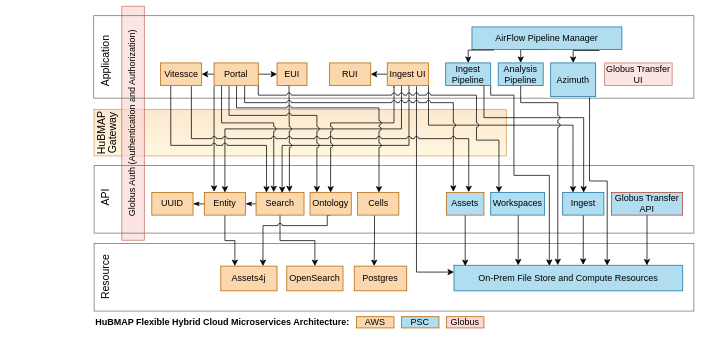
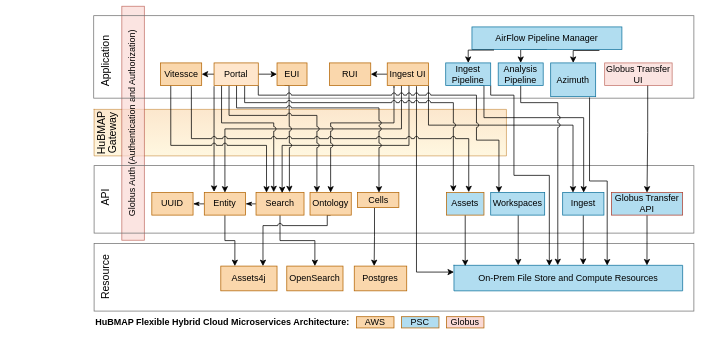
  <mxCell id="0" />
  <mxCell id="1" parent="0" />
  <mxCell id="2" value="" style="shape=partialRectangle;whiteSpace=wrap;html=1;top=1;left=1;fillColor=#FAD7AC;rounded=0;fontSize=12;strokeColor=#b46504;gradientColor=#FFF2CC;opacity=60;align=right;verticalAlign=top;" vertex="1" parent="1"><mxGeometry x="125" y="145" width="550" height="62" as="geometry" /></mxCell>
  <mxCell id="3" value="Globus Auth (Authentication and Authorization)" style="rounded=0;whiteSpace=wrap;html=1;fillColor=#fad9d5;strokeColor=#ae4132;rotation=-90;opacity=70;" vertex="1" parent="1"><mxGeometry x="20.95" y="148.45" width="312.09" height="30" as="geometry" /></mxCell>
  <mxCell id="4" value="" style="rounded=0;whiteSpace=wrap;html=1;fillColor=none;strokeColor=#737373;" vertex="1" parent="1"><mxGeometry x="124.5" y="20" width="800.5" height="110" as="geometry" /></mxCell>
  <mxCell id="5" value="" style="rounded=0;whiteSpace=wrap;html=1;fillColor=none;strokeColor=#737373;" vertex="1" parent="1"><mxGeometry x="125" y="324" width="800" height="90" as="geometry" /></mxCell>
  <mxCell id="6" value="On-Prem File Store and Compute Resources" style="shape=partialRectangle;whiteSpace=wrap;html=1;bottom=1;right=1;fillColor=#b1ddf0;rounded=0;strokeColor=#10739E;" vertex="1" parent="1"><mxGeometry x="605" y="353" width="305" height="34" as="geometry" /></mxCell>
  <mxCell id="7" value="" style="rounded=0;whiteSpace=wrap;html=1;fillColor=none;strokeColor=#737373;shadow=0;" vertex="1" parent="1"><mxGeometry x="125" y="220" width="800" height="90" as="geometry" /></mxCell>
+ <mxCell id="8" style="edgeStyle=orthogonalEdgeStyle;rounded=0;orthogonalLoop=1;jettySize=auto;html=1;exitX=0.638;exitY=0.993;exitDx=0;exitDy=0;entryX=0.5;entryY=0;entryDx=0;entryDy=0;exitPerimeter=0;" edge="1" parent="1" source="9" target="13"><mxGeometry relative="1" as="geometry"><Array as="points"><mxPoint x="863" y="176" /><mxPoint x="863" y="176" /></Array></mxGeometry></mxCell>
  <mxCell id="9" value="Globus Transfer UI" style="rounded=0;whiteSpace=wrap;html=1;fillColor=#fad9d5;strokeColor=#ae4132;opacity=70;" vertex="1" parent="1"><mxGeometry x="806" y="83" width="90" height="30" as="geometry" /></mxCell>
  <mxCell id="10" value="OpenSearch" style="rounded=0;whiteSpace=wrap;html=1;fillColor=#fad7ac;strokeColor=#b46504;" vertex="1" parent="1"><mxGeometry x="382" y="354" width="75" height="33" as="geometry" /></mxCell>
  <mxCell id="11" value="Assets4j" style="rounded=0;whiteSpace=wrap;html=1;fillColor=#fad7ac;strokeColor=#b46504;" vertex="1" parent="1"><mxGeometry x="294" y="354" width="75" height="33" as="geometry" /></mxCell>
  <mxCell id="12" style="edgeStyle=orthogonalEdgeStyle;rounded=0;orthogonalLoop=1;jettySize=auto;html=1;exitX=0.5;exitY=1;exitDx=0;exitDy=0;entryX=0.844;entryY=0.004;entryDx=0;entryDy=0;entryPerimeter=0;" edge="1" parent="1" source="13" target="6"><mxGeometry relative="1" as="geometry"><mxPoint x="862" y="346" as="targetPoint" /></mxGeometry></mxCell>
  <mxCell id="13" value="Globus Transfer API" style="rounded=0;whiteSpace=wrap;html=1;fillColor=#B1DDF0;strokeColor=#ae4132;" vertex="1" parent="1"><mxGeometry x="815" y="256" width="95" height="30" as="geometry" /></mxCell>
  <mxCell id="14" value="&lt;font style=&quot;font-size: 14px;&quot;&gt;Resource&lt;/font&gt;" style="text;html=1;resizable=0;autosize=1;align=center;verticalAlign=middle;points=[];fillColor=none;strokeColor=none;rounded=0;fontSize=24;rotation=270;" vertex="1" parent="1"><mxGeometry x="97" y="349" width="80" height="40" as="geometry" /></mxCell>
  <mxCell id="15" value="&lt;font style=&quot;font-size: 14px;&quot;&gt;API&lt;br&gt;&lt;/font&gt;" style="text;html=1;resizable=0;autosize=1;align=center;verticalAlign=middle;points=[];fillColor=none;strokeColor=none;rounded=0;fontSize=24;rotation=270;" vertex="1" parent="1"><mxGeometry x="112" y="243" width="50" height="40" as="geometry" /></mxCell>
  <mxCell id="16" value="&lt;font style=&quot;font-size: 14px;&quot;&gt;Application&lt;br&gt;&lt;/font&gt;" style="text;html=1;resizable=0;autosize=1;align=center;verticalAlign=middle;points=[];fillColor=none;strokeColor=none;rounded=0;fontSize=24;rotation=270;" vertex="1" parent="1"><mxGeometry x="92" y="61" width="90" height="40" as="geometry" /></mxCell>
  <mxCell id="17" style="edgeStyle=orthogonalEdgeStyle;rounded=0;jumpStyle=arc;orthogonalLoop=1;jettySize=auto;html=1;exitX=0;exitY=0.5;exitDx=0;exitDy=0;entryX=1;entryY=0.5;entryDx=0;entryDy=0;fontSize=16;endArrow=classicThin;endFill=1;" edge="1" parent="1" source="19" target="20"><mxGeometry relative="1" as="geometry" /></mxCell>
  <mxCell id="18" style="edgeStyle=orthogonalEdgeStyle;rounded=0;orthogonalLoop=1;jettySize=auto;html=1;exitX=0.5;exitY=1;exitDx=0;exitDy=0;entryX=0.25;entryY=0;entryDx=0;entryDy=0;" edge="1" parent="1" source="19" target="11"><mxGeometry relative="1" as="geometry" /></mxCell>
  <mxCell id="19" value="Entity" style="rounded=0;whiteSpace=wrap;html=1;fillColor=#fad7ac;strokeColor=#b46504;" vertex="1" parent="1"><mxGeometry x="272" y="256" width="55" height="30" as="geometry" /></mxCell>
  <mxCell id="20" value="UUID" style="rounded=0;whiteSpace=wrap;html=1;fillColor=#fad7ac;strokeColor=#b46504;" vertex="1" parent="1"><mxGeometry x="202" y="256" width="55" height="30" as="geometry" /></mxCell>
  <mxCell id="21" style="edgeStyle=orthogonalEdgeStyle;rounded=0;jumpStyle=arc;orthogonalLoop=1;jettySize=auto;html=1;exitX=0;exitY=0.5;exitDx=0;exitDy=0;entryX=1;entryY=0.5;entryDx=0;entryDy=0;fontSize=16;endArrow=classicThin;endFill=1;" edge="1" parent="1" source="23" target="19"><mxGeometry relative="1" as="geometry" /></mxCell>
  <mxCell id="22" style="edgeStyle=orthogonalEdgeStyle;rounded=0;orthogonalLoop=1;jettySize=auto;html=1;exitX=0.5;exitY=1;exitDx=0;exitDy=0;" edge="1" parent="1" source="23" target="10"><mxGeometry relative="1" as="geometry" /></mxCell>
  <mxCell id="23" value="Search" style="rounded=0;whiteSpace=wrap;html=1;fillColor=#fad7ac;strokeColor=#b46504;" vertex="1" parent="1"><mxGeometry x="341" y="256" width="64" height="30" as="geometry" /></mxCell>
  <mxCell id="24" style="edgeStyle=orthogonalEdgeStyle;rounded=0;orthogonalLoop=1;jettySize=auto;html=1;exitX=0.5;exitY=1;exitDx=0;exitDy=0;entryX=0.281;entryY=0;entryDx=0;entryDy=0;entryPerimeter=0;" edge="1" parent="1" source="25" target="6"><mxGeometry relative="1" as="geometry"><mxPoint x="701" y="346" as="targetPoint" /><Array as="points"><mxPoint x="690" y="353" /></Array></mxGeometry></mxCell>
  <mxCell id="25" value="Workspaces" style="rounded=0;whiteSpace=wrap;html=1;fillColor=#b1ddf0;strokeColor=#10739e;" vertex="1" parent="1"><mxGeometry x="654" y="256" width="72" height="30" as="geometry" /></mxCell>
  <mxCell id="26" style="edgeStyle=orthogonalEdgeStyle;rounded=0;orthogonalLoop=1;jettySize=auto;html=1;exitX=0.5;exitY=1;exitDx=0;exitDy=0;entryX=0.565;entryY=-0.018;entryDx=0;entryDy=0;entryPerimeter=0;" edge="1" parent="1" source="27" target="6"><mxGeometry relative="1" as="geometry" /></mxCell>
  <mxCell id="27" value="Ingest" style="rounded=0;whiteSpace=wrap;html=1;fillColor=#b1ddf0;strokeColor=#10739e;" vertex="1" parent="1"><mxGeometry x="750" y="256" width="55" height="30" as="geometry" /></mxCell>
  <mxCell id="28" style="edgeStyle=orthogonalEdgeStyle;rounded=0;orthogonalLoop=1;jettySize=auto;html=1;exitX=0.409;exitY=1.01;exitDx=0;exitDy=0;entryX=0.379;entryY=0;entryDx=0;entryDy=0;entryPerimeter=0;exitPerimeter=0;" edge="1" parent="1" source="29" target="71"><mxGeometry relative="1" as="geometry"><Array as="points" /></mxGeometry></mxCell>
- <mxCell id="29" value="Cells" style="rounded=0;whiteSpace=wrap;html=1;fillColor=#fad7ac;strokeColor=#b46504;" vertex="1" parent="1"><mxGeometry x="476.5" y="256" width="55" height="30" as="geometry" /></mxCell>
+ <mxCell id="29" value="Cells" style="rounded=0;whiteSpace=wrap;html=1;fillColor=#fad7ac;strokeColor=#b46504;" vertex="1" parent="1"><mxGeometry x="476.5" y="256" width="55" height="20" as="geometry" /></mxCell>
  <mxCell id="30" style="edgeStyle=orthogonalEdgeStyle;rounded=0;orthogonalLoop=1;jettySize=auto;html=1;exitX=0.5;exitY=1;exitDx=0;exitDy=0;entryX=0.75;entryY=0;entryDx=0;entryDy=0;jumpStyle=arc;" edge="1" parent="1" source="31" target="11"><mxGeometry relative="1" as="geometry"><Array as="points"><mxPoint x="436" y="300" /><mxPoint x="350" y="300" /></Array></mxGeometry></mxCell>
  <mxCell id="31" value="Ontology" style="rounded=0;whiteSpace=wrap;html=1;fillColor=#fad7ac;strokeColor=#b46504;" vertex="1" parent="1"><mxGeometry x="413" y="256" width="55" height="30" as="geometry" /></mxCell>
  <mxCell id="32" style="edgeStyle=orthogonalEdgeStyle;rounded=0;orthogonalLoop=1;jettySize=auto;html=1;exitX=0;exitY=0.5;exitDx=0;exitDy=0;entryX=1;entryY=0.5;entryDx=0;entryDy=0;" edge="1" parent="1" source="38" target="39"><mxGeometry relative="1" as="geometry" /></mxCell>
  <mxCell id="33" style="edgeStyle=orthogonalEdgeStyle;rounded=0;orthogonalLoop=1;jettySize=auto;html=1;exitX=0.5;exitY=1;exitDx=0;exitDy=0;entryX=0.544;entryY=0.02;entryDx=0;entryDy=0;entryPerimeter=0;" edge="1" parent="1" source="38" target="23"><mxGeometry relative="1" as="geometry"><Array as="points"><mxPoint x="545" y="113" /><mxPoint x="545" y="193" /><mxPoint x="376" y="193" /></Array></mxGeometry></mxCell>
  <mxCell id="34" style="edgeStyle=orthogonalEdgeStyle;rounded=0;orthogonalLoop=1;jettySize=auto;html=1;exitX=0.345;exitY=1.005;exitDx=0;exitDy=0;exitPerimeter=0;entryX=0.5;entryY=0;entryDx=0;entryDy=0;" edge="1" parent="1" source="38" target="19"><mxGeometry relative="1" as="geometry"><mxPoint x="535" y="108" as="sourcePoint" /><mxPoint x="300.029" y="251" as="targetPoint" /><Array as="points"><mxPoint x="535" y="171" /><mxPoint x="300" y="171" /></Array></mxGeometry></mxCell>
  <mxCell id="35" style="edgeStyle=orthogonalEdgeStyle;rounded=0;orthogonalLoop=1;jettySize=auto;html=1;" edge="1" parent="1"><mxGeometry relative="1" as="geometry"><mxPoint x="555" y="114" as="sourcePoint" /><mxPoint x="605" y="362" as="targetPoint" /><Array as="points"><mxPoint x="555" y="114" /><mxPoint x="555" y="362" /></Array></mxGeometry></mxCell>
  <mxCell id="36" style="edgeStyle=orthogonalEdgeStyle;rounded=0;orthogonalLoop=1;jettySize=auto;html=1;jumpStyle=arc;" edge="1" parent="1" target="31"><mxGeometry relative="1" as="geometry"><mxPoint x="525" y="116" as="sourcePoint" /><Array as="points"><mxPoint x="525" y="114" /><mxPoint x="525" y="163" /><mxPoint x="441" y="163" /></Array></mxGeometry></mxCell>
  <mxCell id="37" style="edgeStyle=orthogonalEdgeStyle;rounded=0;orthogonalLoop=1;jettySize=auto;html=1;exitX=1;exitY=1;exitDx=0;exitDy=0;entryX=0.25;entryY=0;entryDx=0;entryDy=0;jumpStyle=arc;" edge="1" parent="1" source="38" target="27"><mxGeometry relative="1" as="geometry"><Array as="points"><mxPoint x="571" y="166" /><mxPoint x="764" y="166" /></Array></mxGeometry></mxCell>
  <mxCell id="38" value="Ingest UI" style="rounded=0;whiteSpace=wrap;html=1;fillColor=#fad7ac;strokeColor=#b46504;" vertex="1" parent="1"><mxGeometry x="516" y="83" width="55" height="30" as="geometry" /></mxCell>
  <mxCell id="39" value="RUI" style="rounded=0;whiteSpace=wrap;html=1;fillColor=#fad7ac;strokeColor=#b46504;" vertex="1" parent="1"><mxGeometry x="439" y="83" width="55" height="30" as="geometry" /></mxCell>
  <mxCell id="40" style="edgeStyle=orthogonalEdgeStyle;rounded=0;orthogonalLoop=1;jettySize=auto;html=1;exitX=0.25;exitY=1;exitDx=0;exitDy=0;entryX=0.7;entryY=-0.02;entryDx=0;entryDy=0;jumpStyle=arc;entryPerimeter=0;" edge="1" parent="1" source="41" target="23"><mxGeometry relative="1" as="geometry"><Array as="points"><mxPoint x="385" y="113" /><mxPoint x="385" y="238" /></Array></mxGeometry></mxCell>
  <mxCell id="41" value="EUI" style="rounded=0;whiteSpace=wrap;html=1;fillColor=#fad7ac;strokeColor=#b46504;" vertex="1" parent="1"><mxGeometry x="369" y="83" width="40" height="30" as="geometry" /></mxCell>
  <mxCell id="42" style="edgeStyle=orthogonalEdgeStyle;rounded=0;orthogonalLoop=1;jettySize=auto;html=1;exitX=0.75;exitY=1;exitDx=0;exitDy=0;" edge="1" parent="1" source="44" target="27"><mxGeometry relative="1" as="geometry"><Array as="points"><mxPoint x="645" y="113" /><mxPoint x="645" y="156" /><mxPoint x="778" y="156" /></Array></mxGeometry></mxCell>
  <mxCell id="43" style="edgeStyle=orthogonalEdgeStyle;rounded=0;orthogonalLoop=1;jettySize=auto;html=1;exitX=1;exitY=1;exitDx=0;exitDy=0;entryX=0.417;entryY=0.021;entryDx=0;entryDy=0;entryPerimeter=0;" edge="1" parent="1" source="44" target="6"><mxGeometry relative="1" as="geometry"><Array as="points"><mxPoint x="654" y="126" /><mxPoint x="685" y="126" /><mxPoint x="685" y="233" /><mxPoint x="732" y="233" /></Array></mxGeometry></mxCell>
  <mxCell id="44" value="Ingest Pipeline" style="rounded=0;whiteSpace=wrap;html=1;fillColor=#b1ddf0;strokeColor=#10739e;" vertex="1" parent="1"><mxGeometry x="594" y="83" width="60" height="30" as="geometry" /></mxCell>
  <mxCell id="45" style="edgeStyle=orthogonalEdgeStyle;rounded=0;orthogonalLoop=1;jettySize=auto;html=1;exitX=0.85;exitY=1.048;exitDx=0;exitDy=0;entryX=0.5;entryY=0;entryDx=0;entryDy=0;exitPerimeter=0;" edge="1" parent="1" source="51" target="49"><mxGeometry relative="1" as="geometry" /></mxCell>
  <mxCell id="46" style="edgeStyle=orthogonalEdgeStyle;rounded=0;orthogonalLoop=1;jettySize=auto;html=1;exitX=0.5;exitY=1;exitDx=0;exitDy=0;entryX=0.454;entryY=-0.006;entryDx=0;entryDy=0;entryPerimeter=0;jumpStyle=arc;" edge="1" parent="1" source="47" target="6"><mxGeometry relative="1" as="geometry"><Array as="points"><mxPoint x="694" y="136" /><mxPoint x="744" y="136" /></Array></mxGeometry></mxCell>
  <mxCell id="47" value="Analysis Pipeline" style="rounded=0;whiteSpace=wrap;html=1;fillColor=#b1ddf0;strokeColor=#10739e;" vertex="1" parent="1"><mxGeometry x="664" y="83" width="60" height="30" as="geometry" /></mxCell>
  <mxCell id="48" style="edgeStyle=orthogonalEdgeStyle;rounded=0;orthogonalLoop=1;jettySize=auto;html=1;exitX=0.864;exitY=1.024;exitDx=0;exitDy=0;entryX=0.67;entryY=0.006;entryDx=0;entryDy=0;entryPerimeter=0;exitPerimeter=0;" edge="1" parent="1" source="49" target="6"><mxGeometry relative="1" as="geometry" /></mxCell>
  <mxCell id="49" value="Azimuth" style="rounded=0;whiteSpace=wrap;html=1;fillColor=#b1ddf0;strokeColor=#10739e;" vertex="1" parent="1"><mxGeometry x="734" y="83" width="60" height="45" as="geometry" /></mxCell>
  <mxCell id="50" style="edgeStyle=orthogonalEdgeStyle;rounded=0;orthogonalLoop=1;jettySize=auto;html=1;exitX=0.5;exitY=1;exitDx=0;exitDy=0;entryX=0.5;entryY=0;entryDx=0;entryDy=0;" edge="1" parent="1" source="51" target="47"><mxGeometry relative="1" as="geometry" /></mxCell>
  <mxCell id="51" value="AirFlow Pipeline Manager" style="rounded=0;whiteSpace=wrap;html=1;fillColor=#b1ddf0;strokeColor=#10739e;" vertex="1" parent="1"><mxGeometry x="629" y="35" width="200" height="30" as="geometry" /></mxCell>
  <mxCell id="52" style="edgeStyle=orthogonalEdgeStyle;rounded=0;orthogonalLoop=1;jettySize=auto;html=1;jumpStyle=none;" edge="1" parent="1"><mxGeometry relative="1" as="geometry"><Array as="points"><mxPoint x="285" y="255" /></Array><mxPoint x="285" y="114" as="sourcePoint" /><mxPoint x="285" y="255" as="targetPoint" /></mxGeometry></mxCell>
  <mxCell id="53" style="edgeStyle=orthogonalEdgeStyle;rounded=0;orthogonalLoop=1;jettySize=auto;html=1;entryX=0.369;entryY=-0.02;entryDx=0;entryDy=0;jumpStyle=arc;entryPerimeter=0;" edge="1" parent="1" target="23"><mxGeometry relative="1" as="geometry"><Array as="points"><mxPoint x="295" y="113" /><mxPoint x="295" y="163" /><mxPoint x="365" y="163" /></Array><mxPoint x="295" y="113" as="sourcePoint" /></mxGeometry></mxCell>
  <mxCell id="54" style="edgeStyle=orthogonalEdgeStyle;rounded=0;orthogonalLoop=1;jettySize=auto;html=1;entryX=0.167;entryY=-0.007;entryDx=0;entryDy=0;jumpStyle=arc;entryPerimeter=0;" edge="1" parent="1" target="31"><mxGeometry relative="1" as="geometry"><mxPoint x="305" y="113" as="sourcePoint" /><Array as="points"><mxPoint x="305" y="113" /><mxPoint x="305" y="153" /><mxPoint x="422" y="153" /></Array></mxGeometry></mxCell>
  <mxCell id="55" style="edgeStyle=orthogonalEdgeStyle;rounded=0;orthogonalLoop=1;jettySize=auto;html=1;jumpStyle=arc;" edge="1" parent="1" target="29"><mxGeometry relative="1" as="geometry"><mxPoint x="315" y="113" as="sourcePoint" /><Array as="points"><mxPoint x="315" y="113" /><mxPoint x="315" y="143" /><mxPoint x="505" y="143" /></Array></mxGeometry></mxCell>
  <mxCell id="56" style="edgeStyle=orthogonalEdgeStyle;rounded=0;orthogonalLoop=1;jettySize=auto;html=1;exitX=0.692;exitY=0.986;exitDx=0;exitDy=0;entryX=0.183;entryY=-0.038;entryDx=0;entryDy=0;jumpStyle=arc;exitPerimeter=0;entryPerimeter=0;" edge="1" parent="1" source="60" target="65"><mxGeometry relative="1" as="geometry"><Array as="points"><mxPoint x="326" y="136" /><mxPoint x="605" y="136" /><mxPoint x="605" y="255" /></Array></mxGeometry></mxCell>
  <mxCell id="57" style="edgeStyle=orthogonalEdgeStyle;rounded=0;orthogonalLoop=1;jettySize=auto;html=1;exitX=1;exitY=1;exitDx=0;exitDy=0;jumpStyle=arc;" edge="1" parent="1" source="60"><mxGeometry relative="1" as="geometry"><mxPoint x="665" y="256" as="targetPoint" /><Array as="points"><mxPoint x="344" y="126" /><mxPoint x="635" y="126" /><mxPoint x="635" y="186" /><mxPoint x="665" y="186" /></Array></mxGeometry></mxCell>
  <mxCell id="58" style="edgeStyle=orthogonalEdgeStyle;rounded=0;orthogonalLoop=1;jettySize=auto;html=1;exitX=1;exitY=0.5;exitDx=0;exitDy=0;entryX=0;entryY=0.5;entryDx=0;entryDy=0;" edge="1" parent="1" source="60" target="41"><mxGeometry relative="1" as="geometry" /></mxCell>
  <mxCell id="59" style="edgeStyle=orthogonalEdgeStyle;rounded=0;orthogonalLoop=1;jettySize=auto;html=1;exitX=0;exitY=0.5;exitDx=0;exitDy=0;entryX=1;entryY=0.5;entryDx=0;entryDy=0;" edge="1" parent="1" source="60" target="63"><mxGeometry relative="1" as="geometry" /></mxCell>
- <mxCell id="60" value="Portal" style="rounded=0;whiteSpace=wrap;html=1;fillColor=#fad7ac;strokeColor=#b46504;" vertex="1" parent="1"><mxGeometry x="285" y="83" width="59" height="30" as="geometry" /></mxCell>
+ <mxCell id="60" value="Portal" style="rounded=0;whiteSpace=wrap;html=1;fillColor=#ffe6cc;strokeColor=#b46504;" vertex="1" parent="1"><mxGeometry x="285" y="83" width="59" height="30" as="geometry" /></mxCell>
  <mxCell id="61" style="edgeStyle=orthogonalEdgeStyle;rounded=0;orthogonalLoop=1;jettySize=auto;html=1;exitX=0.25;exitY=1;exitDx=0;exitDy=0;jumpStyle=arc;" edge="1" parent="1" source="63"><mxGeometry relative="1" as="geometry"><mxPoint x="355" y="256" as="targetPoint" /><Array as="points"><mxPoint x="227" y="193" /><mxPoint x="355" y="193" /><mxPoint x="355" y="255" /></Array></mxGeometry></mxCell>
  <mxCell id="62" style="edgeStyle=orthogonalEdgeStyle;rounded=0;orthogonalLoop=1;jettySize=auto;html=1;exitX=0.75;exitY=1;exitDx=0;exitDy=0;jumpStyle=arc;entryX=0.594;entryY=-0.019;entryDx=0;entryDy=0;entryPerimeter=0;" edge="1" parent="1" target="65"><mxGeometry relative="1" as="geometry"><mxPoint x="254.75" y="114" as="sourcePoint" /><mxPoint x="625" y="236" as="targetPoint" /><Array as="points"><mxPoint x="255" y="184" /><mxPoint x="625" y="184" /></Array></mxGeometry></mxCell>
  <mxCell id="63" value="Vitessce" style="rounded=0;whiteSpace=wrap;html=1;fillColor=#fad7ac;strokeColor=#b46504;" vertex="1" parent="1"><mxGeometry x="213.5" y="83" width="55" height="30" as="geometry" /></mxCell>
  <mxCell id="64" style="edgeStyle=orthogonalEdgeStyle;rounded=0;orthogonalLoop=1;jettySize=auto;html=1;exitX=0.5;exitY=1;exitDx=0;exitDy=0;" edge="1" parent="1" source="65"><mxGeometry relative="1" as="geometry"><mxPoint x="620" y="354" as="targetPoint" /><Array as="points"><mxPoint x="620" y="354" /></Array></mxGeometry></mxCell>
  <mxCell id="65" value="Assets" style="rounded=0;whiteSpace=wrap;html=1;fillColor=#B1DDF0;strokeColor=#b46504;" vertex="1" parent="1"><mxGeometry x="595" y="256" width="50" height="30" as="geometry" /></mxCell>
  <mxCell id="66" style="edgeStyle=orthogonalEdgeStyle;rounded=0;orthogonalLoop=1;jettySize=auto;html=1;entryX=0.5;entryY=0;entryDx=0;entryDy=0;exitX=0.147;exitY=1.029;exitDx=0;exitDy=0;exitPerimeter=0;" edge="1" parent="1" source="51" target="44"><mxGeometry relative="1" as="geometry"><mxPoint x="704" y="75" as="sourcePoint" /><mxPoint x="704" y="93" as="targetPoint" /><Array as="points" /></mxGeometry></mxCell>
  <mxCell id="67" value="&lt;b&gt;HuBMAP Flexible Hybrid Cloud Microservices Architecture:&lt;/b&gt; " style="text;html=1;resizable=0;autosize=1;align=left;verticalAlign=middle;points=[];fillColor=none;strokeColor=none;rounded=0;" vertex="1" parent="1"><mxGeometry x="124.5" y="414" width="360" height="30" as="geometry" /></mxCell>
  <mxCell id="68" value="AWS" style="rounded=0;whiteSpace=wrap;html=1;fillColor=#fad7ac;strokeColor=#b46504;" vertex="1" parent="1"><mxGeometry x="475" y="421.5" width="50" height="15" as="geometry" /></mxCell>
  <mxCell id="69" value="PSC" style="rounded=0;whiteSpace=wrap;html=1;fillColor=#B1DDF0;strokeColor=#b46504;" vertex="1" parent="1"><mxGeometry x="535" y="421.5" width="50" height="15" as="geometry" /></mxCell>
  <mxCell id="70" value="Globus" style="rounded=0;whiteSpace=wrap;html=1;fillColor=#FAD9D5;strokeColor=#b46504;" vertex="1" parent="1"><mxGeometry x="595" y="421.5" width="50" height="15" as="geometry" /></mxCell>
  <mxCell id="71" value="Postgres" style="rounded=0;whiteSpace=wrap;html=1;fillColor=#fad7ac;strokeColor=#b46504;" vertex="1" parent="1"><mxGeometry x="472" y="354" width="70" height="33" as="geometry" /></mxCell>
  <mxCell id="72" value="&lt;div style=&quot;line-height: 50%;&quot;&gt;&lt;font style=&quot;font-size: 14px;&quot;&gt;HuBMAP&lt;/font&gt;&lt;/div&gt;&lt;div style=&quot;line-height: 50%;&quot;&gt;&lt;font style=&quot;font-size: 14px;&quot;&gt;Gateway&lt;/font&gt;&lt;/div&gt;" style="text;html=1;resizable=0;autosize=1;align=center;verticalAlign=middle;points=[];fillColor=none;strokeColor=none;rounded=0;fontSize=24;rotation=270;" vertex="1" parent="1"><mxGeometry x="100" y="157" width="80" height="40" as="geometry" /></mxCell>
